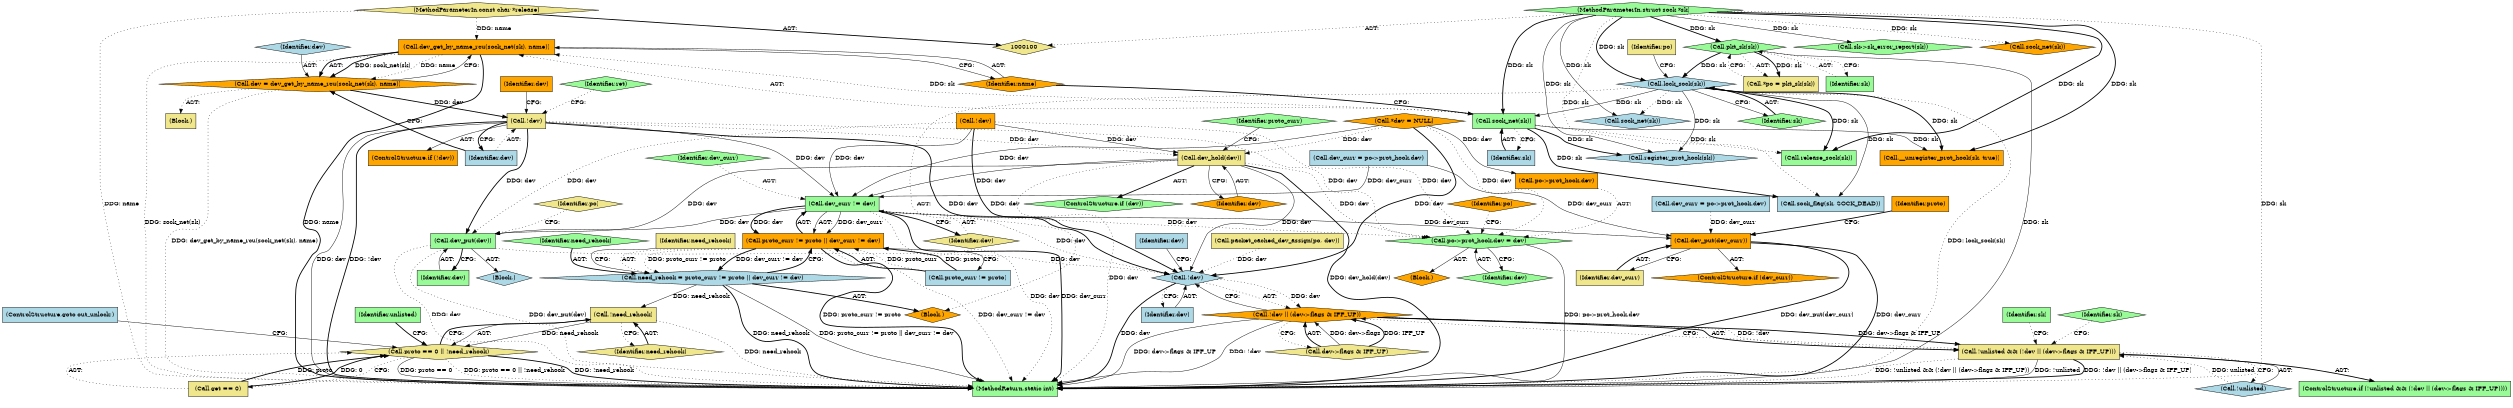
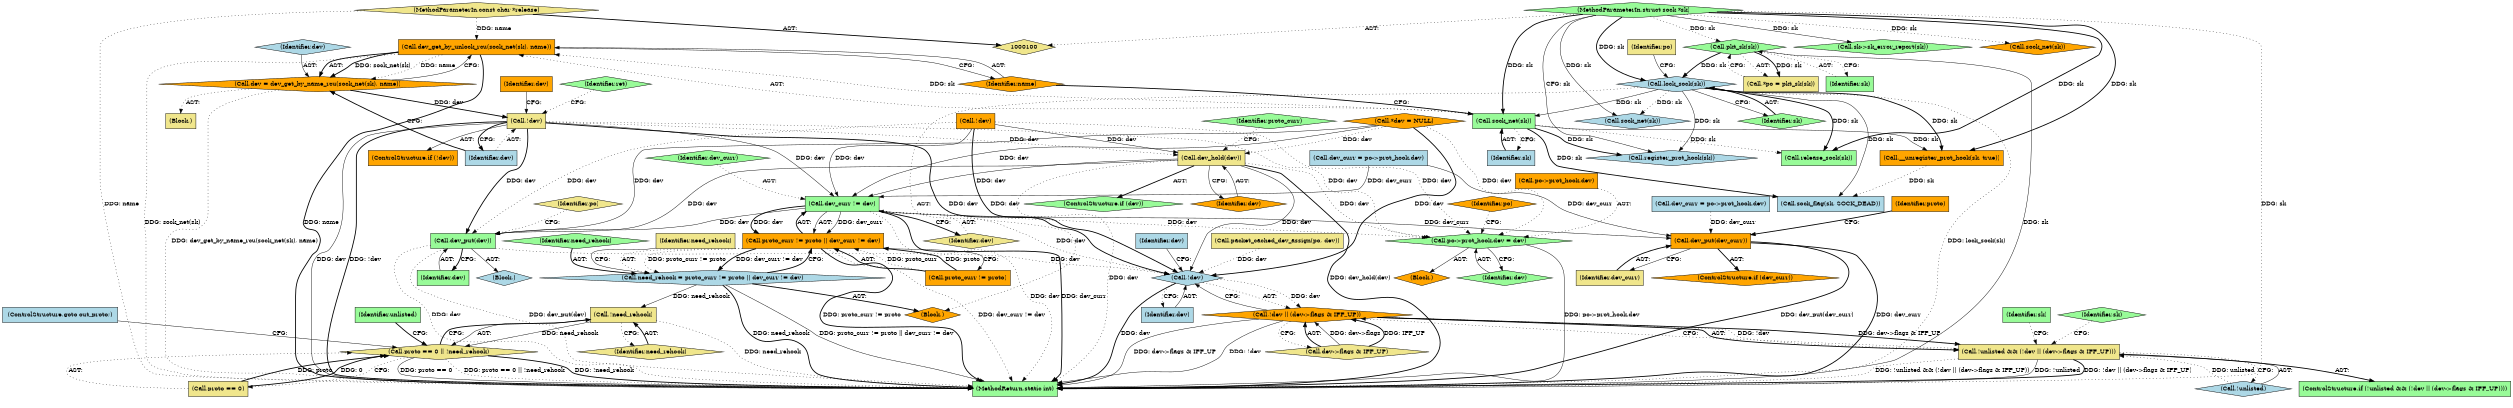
  digraph {
    node [fillcolor=palegreen shape=box style=filled]
    edge [style=dotted]
-   n1 [fillcolor=orange label="(Call,dev_get_by_name_rcu(sock_net(sk), name))"]
+   n1 [fillcolor=orange label="(Call,dev_get_by_unlock_rcu(sock_net(sk), name))"]
    n2 [fillcolor=orange label="(Call,dev = dev_get_by_name_rcu(sock_net(sk), name))" shape=diamond]
    n3 [label="(MethodReturn,static int)"]
    n4 [fillcolor=orange label="(Identifier,name)" shape=diamond]
    n5 [fillcolor=khaki label="(Call,!dev)"]
    n6 [fillcolor=khaki label="(Block,)"]
    n7 [label="(Call,sock_net(sk))"]
    n8 [fillcolor=lightblue label="(Call,sock_flag(sk, SOCK_DEAD))"]
    n9 [fillcolor=orange label="(Call,__unregister_prot_hook(sk, true))"]
    n10 [fillcolor=lightblue label="(Identifier,sk)"]
    n11 [fillcolor=lightblue label="(Call,register_prot_hook(sk))" shape=diamond]
    n12 [label="(Call,release_sock(sk))"]
    n13 [fillcolor=lightblue label="(Call,lock_sock(sk))" shape=diamond]
    n14 [label="(Identifier,sk)" shape=diamond]
    n15 [fillcolor=lightblue label="(Call,sock_net(sk))" shape=diamond]
    n16 [fillcolor=orange label="(Block,)" shape=diamond]
    n17 [label="(Call,pkt_sk(sk))" shape=diamond]
    n18 [label="(Identifier,sk)"]
    n19 [fillcolor=khaki label="(Call,*po = pkt_sk(sk))"]
    n20 [label="(MethodParameterIn,struct sock *sk)" shape=diamond]
    n21 [label="(Call,sk->sk_error_report(sk))" shape=diamond]
    n22 [fillcolor=orange label="(Call,sock_net(sk))" shape=diamond]
    1000100 [fillcolor=khaki shape=diamond]
    n24 [fillcolor=khaki label="(MethodParameterIn,const char *release)" shape=diamond]
    n25 [fillcolor=khaki label="(Call,dev_hold(dev))"]
    n26 [label="(Call,dev_curr != dev)"]
    n27 [label="(Call,dev_put(dev))"]
    n28 [fillcolor=lightblue label="(Call,!dev)" shape=diamond]
    n29 [label="(Call,po->prot_hook.dev = dev)" shape=diamond]
    n30 [fillcolor=orange label="(ControlStructure,if (!dev))"]
    n31 [fillcolor=lightblue label="(Identifier,dev)"]
    n32 [label="(ControlStructure,if (dev))" shape=diamond]
    n33 [fillcolor=orange label="(Identifier,dev)" shape=diamond]
    n34 [fillcolor=orange label="(Call,proto_curr != proto || dev_curr != dev)"]
    n35 [fillcolor=orange label="(Call,dev_put(dev_curr))"]
    n36 [fillcolor=khaki label="(Identifier,dev)" shape=diamond]
    n37 [label="(Identifier,dev)"]
    n38 [fillcolor=lightblue label="(Block,)" shape=diamond]
    n39 [fillcolor=orange label="(Call,!dev || (dev->flags & IFF_UP))" shape=diamond]
    n40 [fillcolor=lightblue label="(Identifier,dev)"]
    n41 [label="(Identifier,dev)" shape=diamond]
    n42 [fillcolor=orange label="(Block,)" shape=diamond]
    n43 [fillcolor=lightblue label="(Call,need_rehook = proto_curr != proto || dev_curr != dev)" shape=diamond]
-   n44 [fillcolor=lightblue label="(Call,proto_curr != proto)"]
+   n44 [fillcolor=orange label="(Call,proto_curr != proto)"]
    n45 [fillcolor=khaki label="(Identifier,dev_curr)"]
    n46 [fillcolor=orange label="(ControlStructure,if (dev_curr))" shape=diamond]
    n47 [fillcolor=khaki label="(Call,!need_rehook)"]
    n48 [fillcolor=khaki label="(Call,proto == 0 || !need_rehook)" shape=diamond]
    n49 [fillcolor=khaki label="(Identifier,need_rehook)" shape=diamond]
-   n50 [fillcolor=khaki label="(Call,get == 0)"]
+   n50 [fillcolor=khaki label="(Call,proto == 0)"]
    n51 [fillcolor=khaki label="(Call,!unlisted && (!dev || (dev->flags & IFF_UP)))"]
    n52 [fillcolor=khaki label="(Call,dev->flags & IFF_UP)" shape=diamond]
    n53 [label="(ControlStructure,if (!unlisted && (!dev || (dev->flags & IFF_UP))))"]
    n54 [fillcolor=lightblue label="(Call,!unlisted)" shape=diamond]
    n55 [fillcolor=khaki label="(Call,packet_cached_dev_assign(po, dev))"]
    n56 [fillcolor=orange label="(Identifier,po)" shape=diamond]
    n57 [fillcolor=lightblue label="(Call,dev_curr = po->prot_hook.dev)"]
    n58 [label="(Identifier,dev_curr)" shape=diamond]
    n59 [label="(Identifier,ret)" shape=diamond]
    n60 [fillcolor=orange label="(Call,*dev = NULL)" shape=diamond]
    n61 [fillcolor=khaki label="(Identifier,po)" shape=diamond]
    n62 [fillcolor=lightblue label="(Identifier,dev)" shape=diamond]
    n63 [fillcolor=orange label="(Call,po->prot_hook.dev)"]
    n64 [fillcolor=khaki label="(Identifier,po)"]
    n65 [label="(Identifier,proto_curr)" shape=diamond]
    n66 [label="(Identifier,need_rehook)" shape=diamond]
-   n67 [fillcolor=lightblue label="(ControlStructure,goto out_unlock;)"]
+   n67 [fillcolor=lightblue label="(ControlStructure,goto out_proto;)"]
    n68 [fillcolor=lightblue label="(Call,dev_curr = po->prot_hook.dev)"]
    n69 [fillcolor=orange label="(Call,!dev)"]
    n70 [label="(Identifier,unlisted)"]
    n71 [fillcolor=khaki label="(Identifier,need_rehook)"]
    n72 [fillcolor=orange label="(Identifier,proto)"]
    n73 [fillcolor=lightblue label="(Identifier,dev)"]
    n74 [label="(Identifier,sk)"]
    n75 [fillcolor=orange label="(Identifier,dev)"]
    n76 [label="(Identifier,sk)" shape=diamond]
    n1 -> n2 [label="AST: " style=bold]
    n1 -> n2 [label="DDG: sock_net(sk)" style=bold]
    n1 -> n2 [label="DDG: name"]
    n1 -> n3 [label="DDG: name" style=bold]
    n1 -> n3 [label="DDG: sock_net(sk)"]
    n1 -> n4 [label="CFG: " style=solid]
    n2 -> n1 [label="CFG: " style=solid]
    n2 -> n3 [label="DDG: dev_get_by_name_rcu(sock_net(sk), name)"]
    n2 -> n5 [label="DDG: dev" style=bold]
    n2 -> n6 [label="AST: "]
    n4 -> n1 [label="AST: " style=solid]
    n4 -> n7 [label="CFG: " style=bold]
    n5 -> n3 [label="DDG: !dev" style=bold]
    n5 -> n3 [label="DDG: dev" style=solid]
    n5 -> n25 [label="DDG: dev"]
    n5 -> n26 [label="DDG: dev" style=solid]
    n5 -> n27 [label="DDG: dev" style=bold]
    n5 -> n28 [label="DDG: dev" style=bold]
    n5 -> n29 [label="DDG: dev"]
    n5 -> n30 [label="AST: " style=solid]
    n5 -> n31 [label="CFG: " style=bold]
    n7 -> n1 [label="AST: "]
    n7 -> n1 [label="DDG: sk"]
    n7 -> n8 [label="DDG: sk" style=bold]
    n7 -> n9 [label="DDG: sk" style=solid]
    n7 -> n10 [label="CFG: "]
    n7 -> n11 [label="DDG: sk" style=bold]
    n7 -> n12 [label="DDG: sk"]
    n10 -> n7 [label="AST: " style=bold]
    n13 -> n3 [label="DDG: lock_sock(sk)"]
    n13 -> n7 [label="DDG: sk" style=solid]
    n13 -> n8 [label="DDG: sk" style=solid]
    n13 -> n9 [label="DDG: sk" style=bold]
    n13 -> n11 [label="DDG: sk" style=solid]
    n13 -> n12 [label="DDG: sk" style=bold]
    n13 -> n14 [label="CFG: " style=solid]
    n13 -> n15 [label="DDG: sk"]
    n13 -> n16 [label="AST: "]
    n14 -> n13 [label="AST: " style=bold]
    n17 -> n3 [label="DDG: sk" style=solid]
    n17 -> n13 [label="DDG: sk" style=bold]
    n17 -> n18 [label="CFG: "]
    n17 -> n19 [label="AST: "]
    n17 -> n19 [label="DDG: sk" style=bold]
    n18 -> n17 [label="AST: "]
    n19 -> n17 [label="CFG: "]
    n20 -> n3 [label="DDG: sk"]
    n20 -> n7 [label="DDG: sk" style=bold]
-   n20 -> n8 [label="DDG: sk"]
+   n9 -> n8 [label="DDG: sk"]
    n20 -> n9 [label="DDG: sk" style=bold]
-   n20 -> n11 [label="DDG: sk" style=solid]
+   n20 -> n11 [label="CFG: sk" style=solid]
    n20 -> n12 [label="DDG: sk" style=bold]
    n20 -> n13 [label="DDG: sk" style=bold]
    n20 -> n15 [label="DDG: sk" style=solid]
-   n20 -> n17 [label="DDG: sk" style=bold]
+   n20 -> n17 [label="DDG: sk"]
    n20 -> n21 [label="DDG: sk" style=solid]
    n20 -> n22 [label="DDG: sk"]
    n20 -> 1000100 [label="AST: "]
    n24 -> n1 [label="DDG: name"]
    n24 -> n3 [label="DDG: name"]
    n24 -> 1000100 [label="AST: " style=bold]
    n25 -> n3 [label="DDG: dev"]
    n25 -> n3 [label="DDG: dev_hold(dev)" style=bold]
    n25 -> n26 [label="DDG: dev" style=solid]
    n25 -> n27 [label="DDG: dev" style=solid]
    n25 -> n28 [label="DDG: dev" style=solid]
    n25 -> n29 [label="DDG: dev"]
    n25 -> n32 [label="AST: " style=bold]
    n25 -> n33 [label="CFG: " style=solid]
    n26 -> n3 [label="DDG: dev_curr" style=bold]
    n26 -> n3 [label="DDG: dev"]
    n26 -> n27 [label="DDG: dev" style=solid]
    n26 -> n28 [label="DDG: dev"]
    n26 -> n29 [label="DDG: dev"]
    n26 -> n34 [label="AST: " style=solid]
    n26 -> n34 [label="DDG: dev_curr" style=solid]
    n26 -> n34 [label="DDG: dev" style=bold]
    n26 -> n35 [label="DDG: dev_curr" style=solid]
    n26 -> n36 [label="CFG: " style=bold]
    n27 -> n3 [label="DDG: dev"]
    n27 -> n3 [label="DDG: dev_put(dev)"]
    n27 -> n28 [label="DDG: dev"]
    n27 -> n37 [label="CFG: " style=bold]
    n27 -> n38 [label="AST: " style=solid]
    n28 -> n3 [label="DDG: dev" style=bold]
    n28 -> n39 [label="AST: "]
    n28 -> n39 [label="DDG: dev"]
    n28 -> n40 [label="CFG: "]
    n29 -> n3 [label="DDG: po->prot_hook.dev" style=solid]
    n29 -> n41 [label="CFG: " style=solid]
    n29 -> n42 [label="AST: " style=solid]
    n31 -> n2 [label="CFG: " style=bold]
    n31 -> n5 [label="AST: "]
    n33 -> n25 [label="AST: " style=solid]
    n34 -> n3 [label="DDG: proto_curr != proto" style=bold]
    n34 -> n3 [label="DDG: dev_curr != dev"]
    n34 -> n26 [label="AST: " style=bold]
    n34 -> n43 [label="AST: "]
    n34 -> n43 [label="DDG: proto_curr != proto"]
    n34 -> n43 [label="DDG: dev_curr != dev" style=bold]
    n34 -> n44 [label="CFG: " style=solid]
    n35 -> n3 [label="DDG: dev_curr" style=bold]
    n35 -> n3 [label="DDG: dev_put(dev_curr)" style=bold]
    n35 -> n45 [label="CFG: " style=solid]
-   n35 -> n46 [label="AST: " style=solid]
+   n35 -> n46 [label="AST: " style=bold]
    n36 -> n26 [label="AST: "]
    n37 -> n27 [label="AST: " style=solid]
    n39 -> n3 [label="DDG: dev->flags & IFF_UP" style=solid]
    n39 -> n3 [label="DDG: !dev" style=solid]
    n39 -> n28 [label="CFG: " style=solid]
    n39 -> n51 [label="AST: " style=bold]
    n39 -> n51 [label="DDG: !dev"]
    n39 -> n51 [label="DDG: dev->flags & IFF_UP" style=bold]
    n39 -> n52 [label="CFG: "]
    n40 -> n28 [label="AST: " style=solid]
    n41 -> n29 [label="AST: " style=solid]
    n43 -> n3 [label="DDG: need_rehook" style=bold]
    n43 -> n3 [label="DDG: proto_curr != proto || dev_curr != dev" style=solid]
    n43 -> n16 [label="AST: " style=bold]
    n43 -> n34 [label="CFG: " style=bold]
    n43 -> n47 [label="DDG: need_rehook" style=solid]
    n44 -> n34 [label="AST: " style=bold]
    n44 -> n34 [label="DDG: proto_curr"]
    n44 -> n34 [label="DDG: proto" style=bold]
    n45 -> n35 [label="AST: " style=bold]
    n47 -> n3 [label="DDG: need_rehook"]
    n47 -> n48 [label="AST: " style=solid]
    n47 -> n48 [label="DDG: need_rehook" style=solid]
    n47 -> n49 [label="CFG: "]
    n48 -> n3 [label="DDG: proto == 0 || !need_rehook"]
    n48 -> n3 [label="DDG: !need_rehook" style=bold]
    n48 -> n3 [label="DDG: proto == 0" style=solid]
    n48 -> n47 [label="CFG: " style=bold]
    n48 -> n50 [label="CFG: "]
    n49 -> n47 [label="AST: " style=bold]
    n50 -> n48 [label="AST: "]
    n50 -> n48 [label="DDG: proto" style=bold]
    n50 -> n48 [label="DDG: 0" style=bold]
    n51 -> n3 [label="DDG: !unlisted && (!dev || (dev->flags & IFF_UP))"]
    n51 -> n3 [label="DDG: !unlisted" style=solid]
    n51 -> n3 [label="DDG: !dev || (dev->flags & IFF_UP)" style=bold]
    n51 -> n39 [label="CFG: "]
    n51 -> n53 [label="AST: " style=bold]
    n51 -> n54 [label="CFG: "]
    n52 -> n39 [label="AST: " style=bold]
    n52 -> n39 [label="DDG: dev->flags" style=solid]
    n52 -> n39 [label="DDG: IFF_UP" style=bold]
    n54 -> n51 [label="AST: " style=solid]
    n54 -> n51 [label="DDG: unlisted"]
    n55 -> n28 [label="DDG: dev"]
    n56 -> n29 [label="CFG: "]
    n57 -> n35 [label="DDG: dev_curr"]
    n58 -> n26 [label="AST: "]
    n59 -> n5 [label="CFG: "]
    n60 -> n25 [label="DDG: dev"]
    n60 -> n26 [label="DDG: dev" style=solid]
-   n60 -> n63 [label="DDG: dev" style=solid]
+   n60 -> n27 [label="DDG: dev" style=solid]
    n60 -> n28 [label="DDG: dev" style=bold]
    n60 -> n29 [label="DDG: dev"]
    n61 -> n27 [label="CFG: "]
    n62 -> n2 [label="AST: " style=solid]
    n63 -> n29 [label="AST: "]
    n64 -> n13 [label="CFG: " style=solid]
-   n65 -> n25 [label="CFG: " style=solid]
+   n65 -> n25 [label="CFG: "]
    n66 -> n43 [label="AST: " style=bold]
    n67 -> n48 [label="CFG: " style=solid]
    n68 -> n26 [label="DDG: dev_curr" style=solid]
    n68 -> n35 [label="DDG: dev_curr" style=solid]
    n69 -> n25 [label="DDG: dev" style=solid]
    n69 -> n26 [label="DDG: dev" style=solid]
    n69 -> n27 [label="DDG: dev"]
    n69 -> n28 [label="DDG: dev" style=bold]
    n69 -> n29 [label="DDG: dev"]
    n70 -> n48 [label="CFG: " style=bold]
    n71 -> n43 [label="CFG: " style=solid]
    n72 -> n35 [label="CFG: " style=bold]
    n73 -> n28 [label="CFG: " style=solid]
    n74 -> n51 [label="CFG: "]
    n75 -> n5 [label="CFG: " style=solid]
    n76 -> n51 [label="CFG: "]
  }
